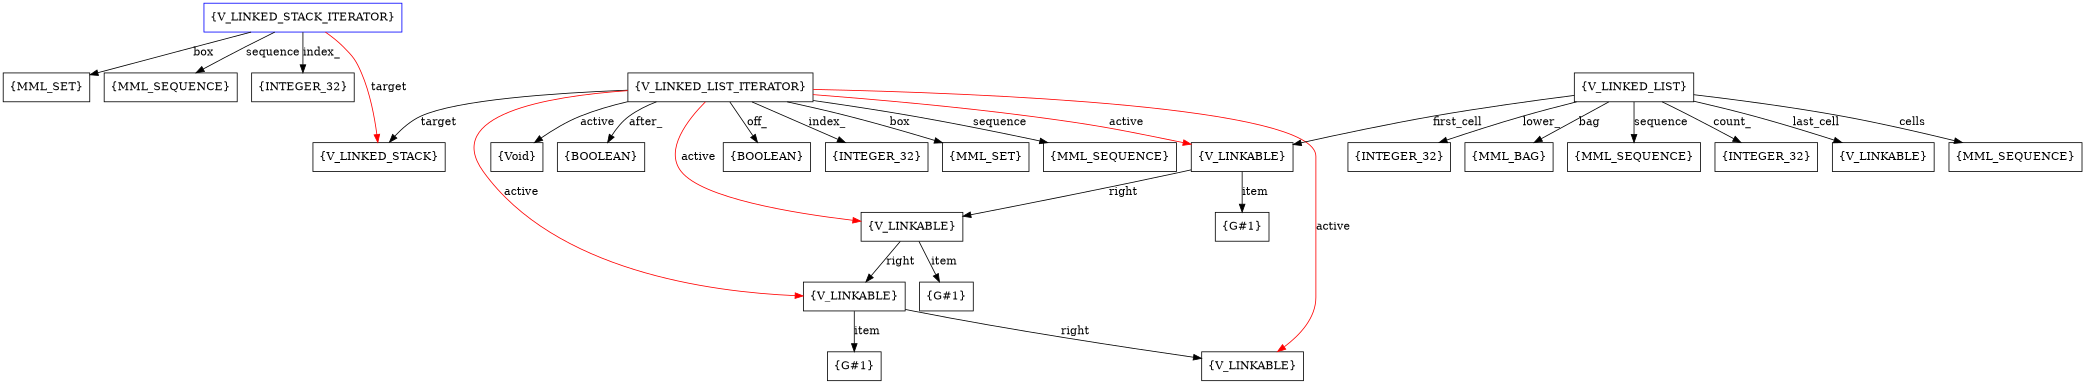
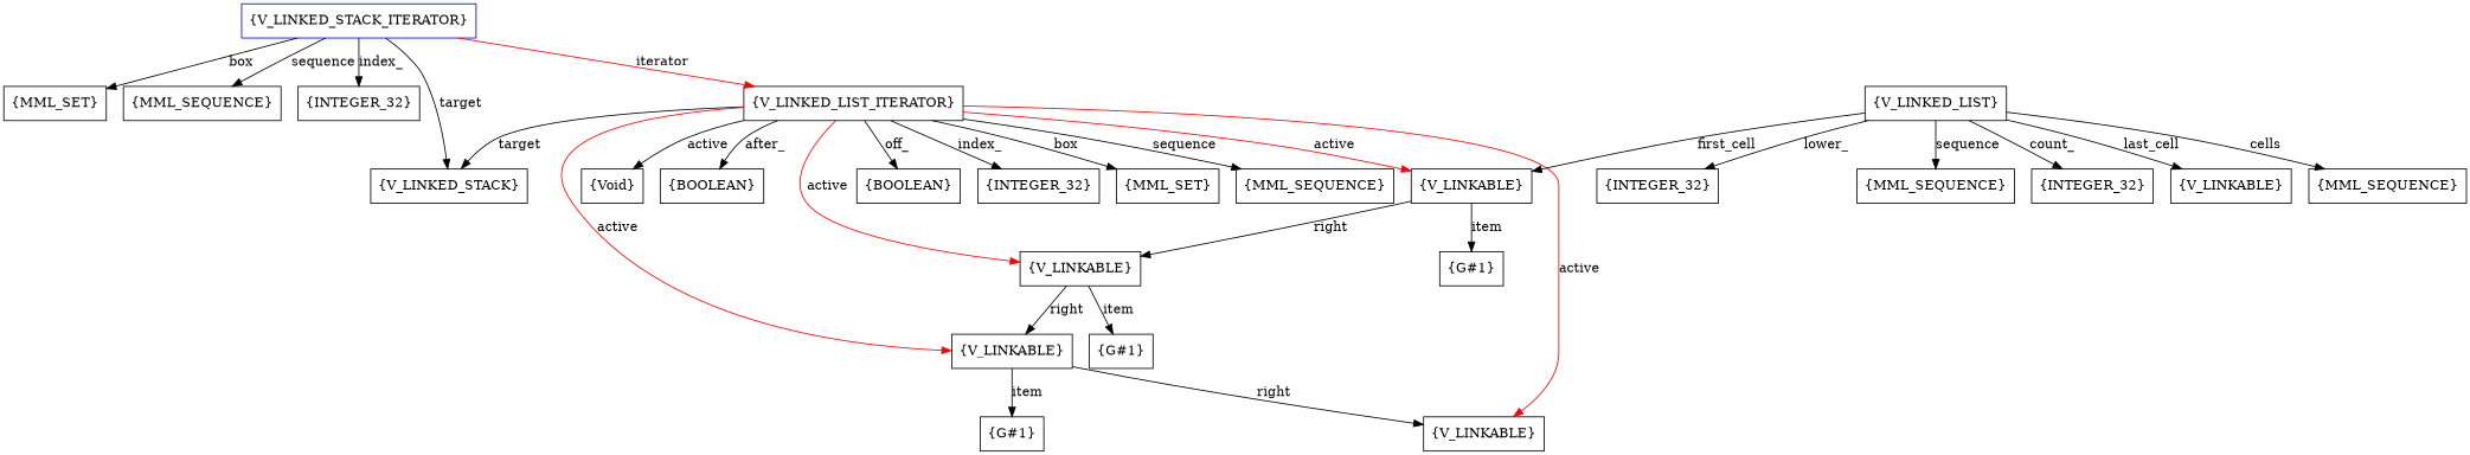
  digraph {
    node [shape=box]
    n1 [color=blue label=<{V_LINKED_STACK_ITERATOR}>]
    n2 [label=<{MML_SET}>]
    n3 [label=<{MML_SEQUENCE}>]
    n4 [label=<{INTEGER_32}>]
    n5 [label=<{V_LINKED_STACK}>]
    n6 [label=<{V_LINKED_LIST_ITERATOR}>]
    n7 [label=<{BOOLEAN}>]
    n8 [label=<{INTEGER_32}>]
    n9 [label=<{MML_SET}>]
    n10 [label=<{MML_SEQUENCE}>]
    n11 [label=<{V_LINKABLE}>]
    n12 [label=<{V_LINKABLE}>]
    n13 [label=<{V_LINKABLE}>]
    n14 [label=<{V_LINKABLE}>]
    n15 [label=<{Void}>]
    n16 [label=<{BOOLEAN}>]
    n17 [label=<{V_LINKED_LIST}>]
    n18 [label=<{INTEGER_32}>]
-   n19 [label=<{MML_BAG}>]
    n20 [label=<{MML_SEQUENCE}>]
    n21 [label=<{INTEGER_32}>]
    n22 [label=<{V_LINKABLE}>]
    n23 [label=<{MML_SEQUENCE}>]
    n24 [label=<{G#1}>]
    n25 [label=<{G#1}>]
    n26 [label=<{G#1}>]
    n1 -> n2 [label=box]
    n1 -> n3 [label=<sequence>]
    n1 -> n4 [label=<index_>]
-   n1 -> n5 [label=<target> color=red]
+   n1 -> n5 [label=<target>]
+   n1 -> n6 [color=red label=<iterator>]
    n6 -> n5 [label=<target>]
    n6 -> n7 [label=<off_>]
    n6 -> n8 [label=<index_>]
    n6 -> n9 [label=box]
    n6 -> n10 [label=<sequence>]
    n6 -> n11 [color=red label=<active>]
    n6 -> n12 [color=red label=<active>]
    n6 -> n13 [color=red label=<active>]
    n6 -> n14 [color=red label=<active>]
    n6 -> n15 [color=black label=<active>]
    n6 -> n16 [label=<after_>]
    n11 -> n12 [label=<right>]
    n11 -> n24 [label=<item>]
    n12 -> n13 [label=<right>]
    n12 -> n25 [label=<item>]
    n13 -> n14 [label=<right>]
    n13 -> n26 [label=<item>]
    n17 -> n11 [label=<first_cell>]
    n17 -> n18 [label=<lower_>]
-   n17 -> n19 [label=<bag>]
    n17 -> n20 [label=<sequence>]
    n17 -> n21 [label=<count_>]
    n17 -> n22 [label=<last_cell>]
    n17 -> n23 [label=<cells>]
  }
